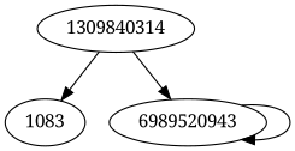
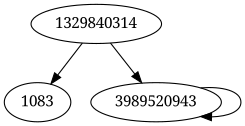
  digraph {
    fontname="Noto Serif"
    node [fontname="Noto Serif"]
    edge [fontname="Noto Serif"]
-   1329840314 [label=1309840314]
+   1329840314
    1083
-   3989520943 [label=6989520943]
+   3989520943
    1329840314 -> 1083
    1329840314 -> 3989520943
    3989520943 -> 3989520943
  }
